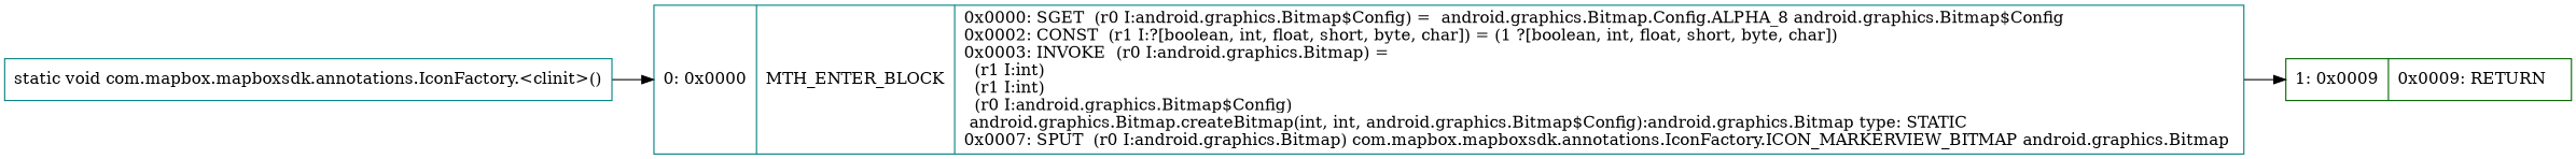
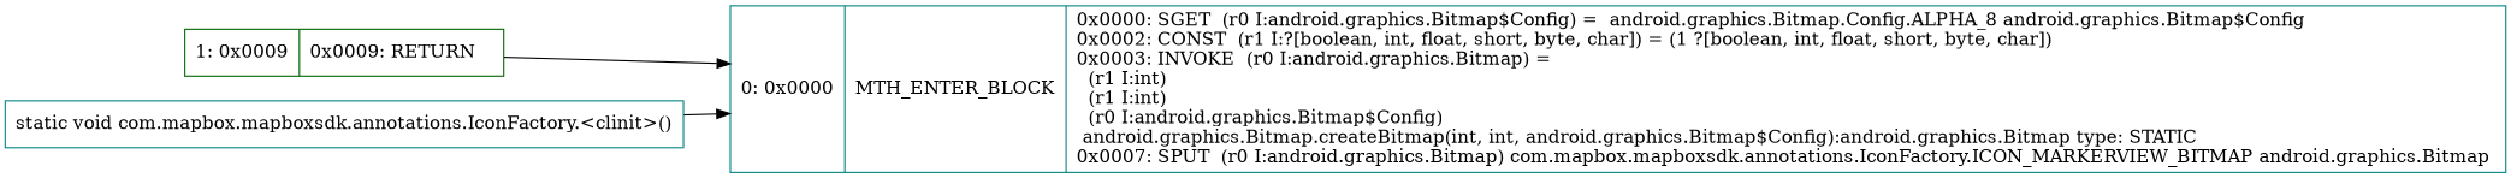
  digraph {
    rankdir=LR
    node [shape=record color=teal]
    edge [style=solid]
    n1 [label="{0\:\ 0x0000|MTH_ENTER_BLOCK\l|0x0000: SGET  (r0 I:android.graphics.Bitmap$Config) =  android.graphics.Bitmap.Config.ALPHA_8 android.graphics.Bitmap$Config \l0x0002: CONST  (r1 I:?[boolean, int, float, short, byte, char]) = (1 ?[boolean, int, float, short, byte, char]) \l0x0003: INVOKE  (r0 I:android.graphics.Bitmap) = \l  (r1 I:int)\l  (r1 I:int)\l  (r0 I:android.graphics.Bitmap$Config)\l android.graphics.Bitmap.createBitmap(int, int, android.graphics.Bitmap$Config):android.graphics.Bitmap type: STATIC \l0x0007: SPUT  (r0 I:android.graphics.Bitmap) com.mapbox.mapboxsdk.annotations.IconFactory.ICON_MARKERVIEW_BITMAP android.graphics.Bitmap \l}"]
    n2 [label="{1\:\ 0x0009|0x0009: RETURN   \l}" color=darkgreen]
    n3 [label="{static void com.mapbox.mapboxsdk.annotations.IconFactory.\<clinit\>() }"]
-   n1 -> n2
+   n2 -> n1
    n3 -> n1
  }
